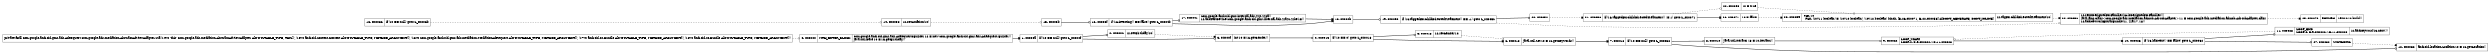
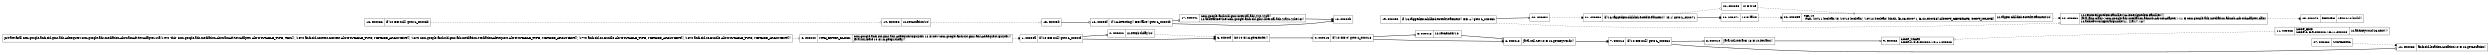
  digraph {
    rankdir=LR
    node [shape=record]
    edge [arrowhead=odot style=bold]
    n1 [label="{0\:\ 0x0000|MTH_ENTER_BLOCK\l|com.google.android.gms.ads.AdRequest$Builder r2 = new com.google.android.gms.ads.AdRequest.Builder()\ljava.util.Date r0 = r6.getBirthday()\l}"]
    n2 [label="{1\:\ 0x000a|if (r0 == null) goto L_0x000f\l}"]
    n3 [label="{2\:\ 0x000c|r2.setBirthday(r0)\l}"]
    n4 [label="{3\:\ 0x000f|int r0 = r6.getGender()\l}"]
    n5 [label="{4\:\ 0x0013|if (r0 == 0) goto L_0x0018\l}"]
    n6 [label="{5\:\ 0x0015|r2.setGender(r0)\l}"]
    n7 [label="{6\:\ 0x0018|java.util.Set r0 = r6.getKeywords()\l}"]
    n8 [label="{7\:\ 0x001c|if (r0 == null) goto L_0x0032\l}"]
    n9 [label="{8\:\ 0x001e|java.util.Iterator r3 = r0.iterator()\l}"]
    n10 [label="{12\:\ 0x0032|android.location.Location r0 = r6.getLocation()\l}"]
    n11 [label="{9\:\ 0x0022|LOOP_START\lLOOP:0: B:9:0x0022\-\>B:11:0x0028\l}"]
-   n12 [label="{10\:\ 0x0026|if (r3.hasNext() == false) goto L_0x0032\l}"]
    n13 [label="{11\:\ 0x0028|LOOP_END\lLOOP:0: B:9:0x0022\-\>B:11:0x0028\l|r2.addKeyword(r3.next())\l}"]
    n14 [label="{27\:\ 0x0032|SYNTHETIC\l}"]
    n15 [label="{13\:\ 0x0036|if (r0 == null) goto L_0x003b\l}"]
    n16 [label="{14\:\ 0x0038|r2.setLocation(r0)\l}"]
    n17 [label="{15\:\ 0x003b}"]
    n18 [label="{16\:\ 0x003f|if (r6.isTesting() == false) goto L_0x004b\l}"]
    n19 [label="{17\:\ 0x0041|com.google.android.gms.internal.ads.zzyr.zzpa()\lr2.addTestDevice(com.google.android.gms.internal.ads.zzazu.zzbe(r5))\l}"]
    n20 [label="{18\:\ 0x004b}"]
    n21 [label="{19\:\ 0x0050|if (r6.taggedForChildDirectedTreatment() == \-1) goto L_0x005c\l}"]
    n22 [label="{20\:\ 0x0052}"]
    n23 [label="{24\:\ 0x005c|r2.setIsDesignedForFamilies(r6.isDesignedForFamilies())\ljava.lang.Class\<com.google.ads.mediation.admob.AdMobAdapter\> r1 = com.google.ads.mediation.admob.AdMobAdapter.class\lr2.addNetworkExtrasBundle(r1, zza(r7, r8))\l}"]
    n24 [label="{21\:\ 0x0056|if (r6.taggedForChildDirectedTreatment() != 1) goto L_0x0071\l}"]
    n25 [label="{25\:\ 0x0070|RETURN\l|return r2.build()\l}"]
    n26 [label="{22\:\ 0x0058|r0 = true\l}"]
    n27 [label="{26\:\ 0x0071|r0 = false\l}"]
    n28 [label="{23\:\ 0x0059|PHI: r0 \l  PHI: (r0v11 boolean) = (r0v10 boolean), (r0v12 boolean) binds: [B:26:0x0071, B:22:0x0058] A[DONT_GENERATE, DONT_INLINE]\l|r2.tagForChildDirectedTreatment(r0)\l}"]
    n29 [label="{private final com.google.android.gms.ads.AdRequest com.google.ads.mediation.AbstractAdViewAdapter.zza((r4v0 'this' com.google.ads.mediation.AbstractAdViewAdapter A[IMMUTABLE_TYPE, THIS]), (r5v0 android.content.Context A[IMMUTABLE_TYPE, METHOD_ARGUMENT]), (r6v0 com.google.android.gms.ads.mediation.MediationAdRequest A[IMMUTABLE_TYPE, METHOD_ARGUMENT]), (r7v0 android.os.Bundle A[IMMUTABLE_TYPE, METHOD_ARGUMENT]), (r8v0 android.os.Bundle A[IMMUTABLE_TYPE, METHOD_ARGUMENT])) }"]
-   n1 -> n2 [arrowhead=box]
+   n1 -> n2 [arrowhead=box style=dashed]
    n2 -> n3
-   n2 -> n4
+   n2 -> n4 [arrowhead=box]
    n3 -> n4 [arrowhead=box style=dashed]
    n4 -> n5
    n5 -> n6
    n5 -> n7 [arrowhead=box]
-   n6 -> n7 [style=dashed]
+   n6 -> n7
    n7 -> n8 [arrowhead=box]
    n8 -> n9
    n8 -> n10
    n9 -> n11
-   n11 -> n12 [arrowhead=box]
-   n12 -> n13
-   n12 -> n14
    n13 -> n11 [style=dashed]
    n14 -> n10 [arrowhead=box style=dashed]
    n15 -> n16 [style=dashed]
    n16 -> n17 [style=dashed]
    n17 -> n18
    n18 -> n19
    n18 -> n20 [arrowhead=box]
    n19 -> n20 [arrowhead=box]
-   n20 -> n21
    n21 -> n22
    n21 -> n23 [style=dashed]
    n22 -> n24 [arrowhead=box style=dashed]
    n23 -> n25 [arrowhead=box style=dashed]
    n24 -> n26 [style=dashed]
    n24 -> n27 [arrowhead=box]
    n26 -> n28 [style=dashed]
    n27 -> n28 [arrowhead=box style=dashed]
    n28 -> n23 [arrowhead=box style=dashed]
    n29 -> n1 [style=dashed]
  }
